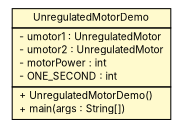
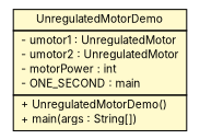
  digraph {
    nodesep=0.25
    ranksep=0.5
    fontname=Inter
-   n1 [fontcolor=black fontname=Inter fontsize=10.0 label=<<table title="ev3dev.examples.motors.UnregulatedMotorDemo" border="0" cellborder="1" cellspacing="0" cellpadding="2" port="p" bgcolor="lemonChiffon" href="./UnregulatedMotorDemo.html"> 		<tr><td><table border="0" cellspacing="0" cellpadding="1"> <tr><td align="center" balign="center"> UnregulatedMotorDemo </td></tr> 		</table></td></tr> 		<tr><td><table border="0" cellspacing="0" cellpadding="1"> <tr><td align="left" balign="left"> - umotor1 : UnregulatedMotor </td></tr> <tr><td align="left" balign="left"> - umotor2 : UnregulatedMotor </td></tr> <tr><td align="left" balign="left"> - motorPower : int </td></tr> <tr><td align="left" balign="left"> - ONE_SECOND : int </td></tr> 		</table></td></tr> 		<tr><td><table border="0" cellspacing="0" cellpadding="1"> <tr><td align="left" balign="left"> + UnregulatedMotorDemo() </td></tr> <tr><td align="left" balign="left"> + main(args : String[]) </td></tr> 		</table></td></tr> 		</table>> shape=plaintext]
+   n1 [fontcolor=black fontname=Inter fontsize=10.0 label=<<table title="ev3dev.examples.motors.UnregulatedMotorDemo" border="0" cellborder="1" cellspacing="0" cellpadding="2" port="p" bgcolor="lemonChiffon" href="./UnregulatedMotorDemo.html"> 		<tr><td><table border="0" cellspacing="0" cellpadding="1"> <tr><td align="center" balign="center"> UnregulatedMotorDemo </td></tr> 		</table></td></tr> 		<tr><td><table border="0" cellspacing="0" cellpadding="1"> <tr><td align="left" balign="left"> - umotor1 : UnregulatedMotor </td></tr> <tr><td align="left" balign="left"> - umotor2 : UnregulatedMotor </td></tr> <tr><td align="left" balign="left"> - motorPower : int </td></tr> <tr><td align="left" balign="left"> - ONE_SECOND : main </td></tr> 		</table></td></tr> 		<tr><td><table border="0" cellspacing="0" cellpadding="1"> <tr><td align="left" balign="left"> + UnregulatedMotorDemo() </td></tr> <tr><td align="left" balign="left"> + main(args : String[]) </td></tr> 		</table></td></tr> 		</table>> shape=plaintext]
  }
